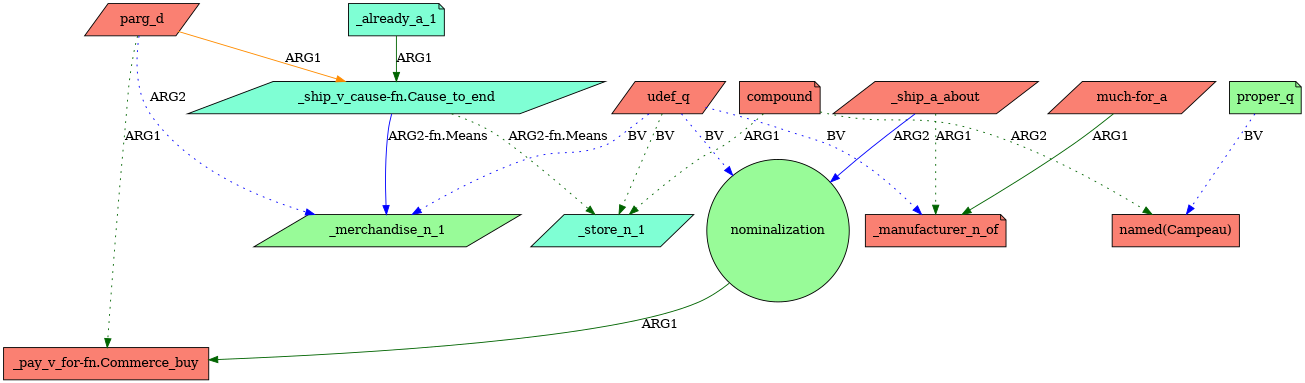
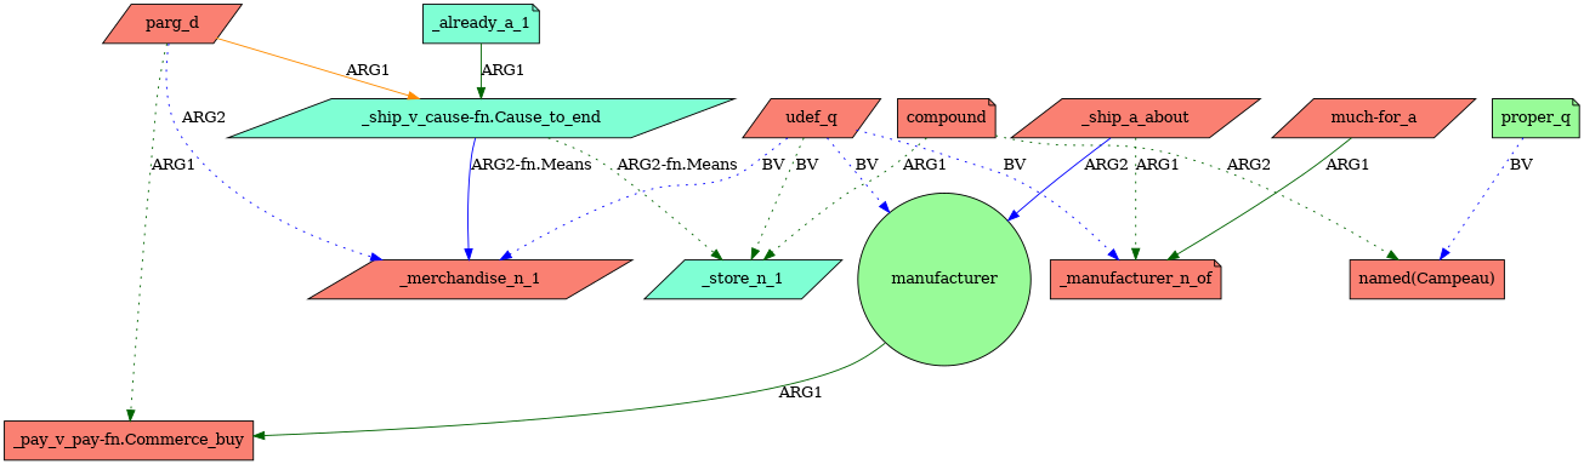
  digraph {
    node [fillcolor=salmon shape=parallelogram style=filled]
    edge [color=darkgreen style=dotted]
    _store_n_1 [fillcolor=aquamarine]
    udef_q
-   nominalization [fillcolor=palegreen shape=circle]
+   nominalization [fillcolor=palegreen shape=circle label=manufacturer]
    _manufacturer_n_of [shape=note]
-   _merchandise_n_1 [fillcolor=palegreen]
-   "_pay_v_for-fn.Commerce_buy" [shape=box]
+   _merchandise_n_1
+   "_pay_v_for-fn.Commerce_buy" [shape=box label="_pay_v_pay-fn.Commerce_buy"]
    parg_d
    "_ship_v_cause-fn.Cause_to_end" [fillcolor=aquamarine]
    n9 [label="much-for_a"]
    proper_q [fillcolor=palegreen shape=note]
    "named(Campeau)" [shape=box]
    _already_a_1 [fillcolor=aquamarine shape=note]
    compound [shape=note]
    n14 [label=_ship_a_about]
    udef_q -> _store_n_1 [label=BV]
    udef_q -> nominalization [color=blue label=BV]
    udef_q -> _manufacturer_n_of [color=blue label=BV]
    udef_q -> _merchandise_n_1 [color=blue label=BV]
    nominalization -> "_pay_v_for-fn.Commerce_buy" [label=ARG1 style=solid]
    parg_d -> _merchandise_n_1 [color=blue label=ARG2]
    parg_d -> "_pay_v_for-fn.Commerce_buy" [label=ARG1]
    parg_d -> "_ship_v_cause-fn.Cause_to_end" [color=darkorange label=ARG1 style=solid]
    "_ship_v_cause-fn.Cause_to_end" -> _store_n_1 [label="ARG2-fn.Means"]
    "_ship_v_cause-fn.Cause_to_end" -> _merchandise_n_1 [color=blue label="ARG2-fn.Means" style=solid]
    n9 -> _manufacturer_n_of [label=ARG1 style=solid]
    proper_q -> "named(Campeau)" [color=blue label=BV]
    _already_a_1 -> "_ship_v_cause-fn.Cause_to_end" [label=ARG1 style=solid]
    compound -> _store_n_1 [label=ARG1]
    compound -> "named(Campeau)" [label=ARG2]
    n14 -> nominalization [color=blue label=ARG2 style=solid]
    n14 -> _manufacturer_n_of [label=ARG1]
  }
